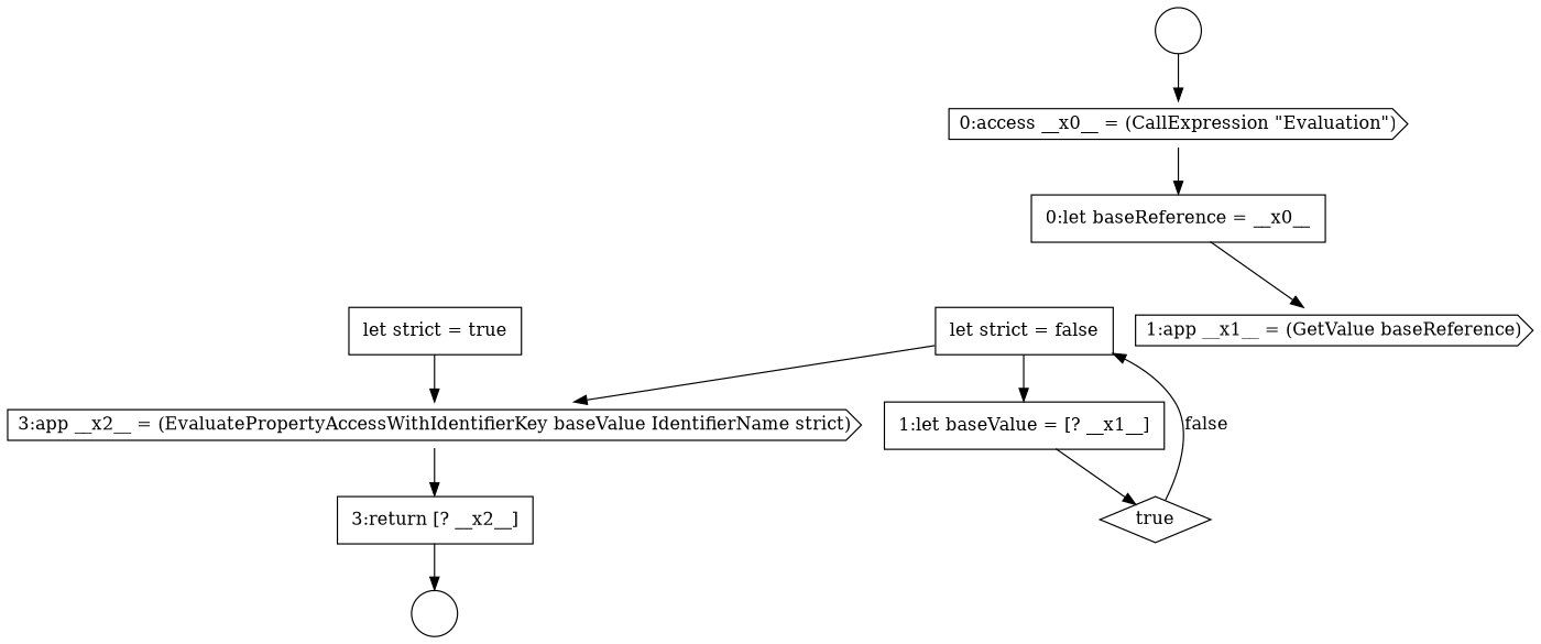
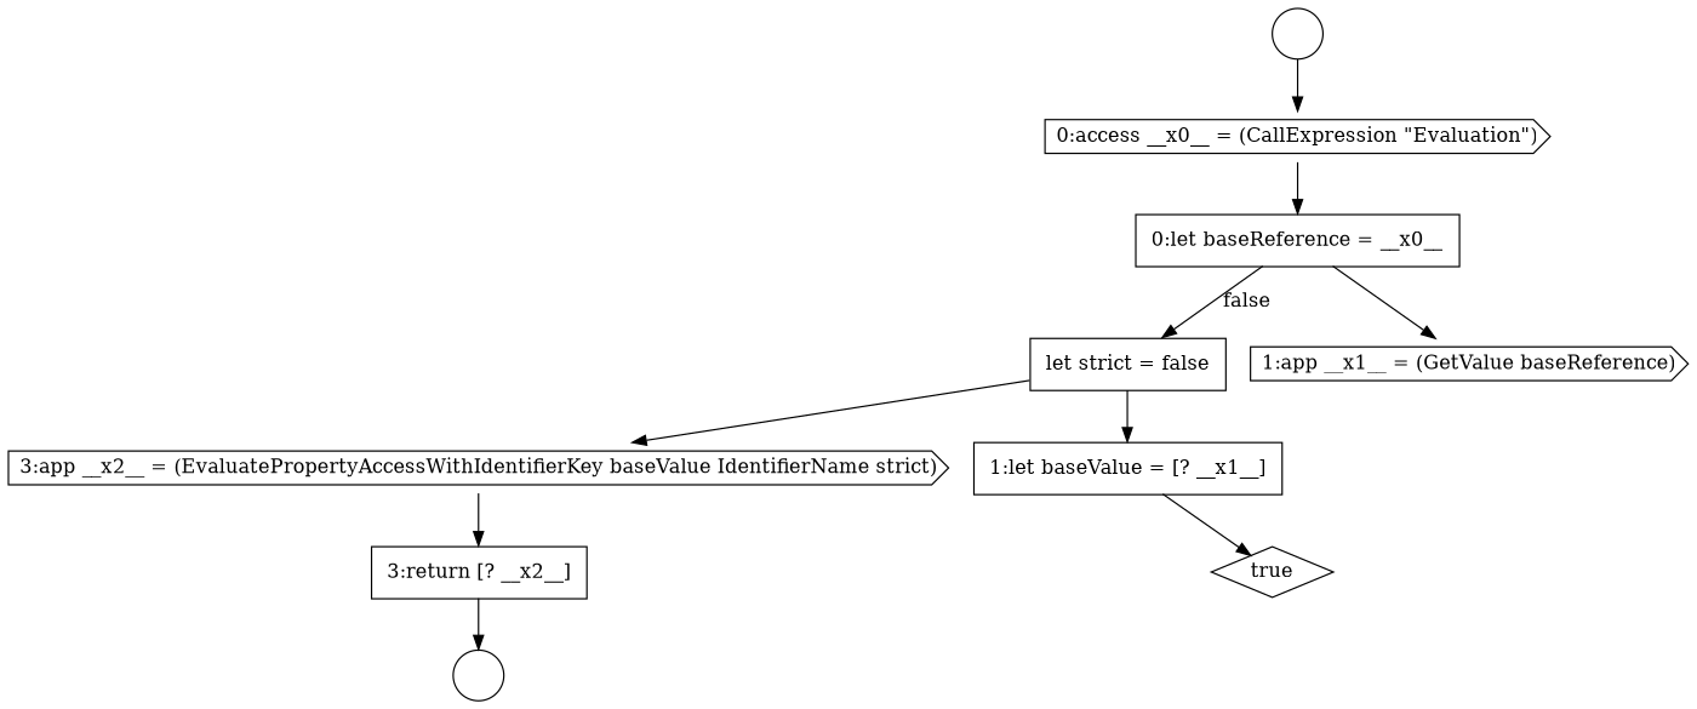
  digraph {
    node [color=black fillcolor=white shape=none style=filled]
    edge [color=black]
    n1 [label=<<font color="black">     <table border="0" cellborder="1" cellspacing="0" cellpadding="10">       <tr><td align="left">let strict = false</td></tr>     </table>   </font>> margin=0]
    n2 [label=<<font color="black">3:app __x2__ = (EvaluatePropertyAccessWithIdentifierKey baseValue IdentifierName strict)</font>> shape=cds]
    n3 [label=<<font color="black">     <table border="0" cellborder="1" cellspacing="0" cellpadding="10">       <tr><td align="left">1:let baseValue = [? __x1__]</td></tr>     </table>   </font>> margin=0]
    n4 [label=<<font color="black">     <table border="0" cellborder="1" cellspacing="0" cellpadding="10">       <tr><td align="left">3:return [? __x2__]</td></tr>     </table>   </font>> margin=0]
    n5 [label=<<font color="black">1:app __x1__ = (GetValue baseReference)</font>> shape=cds]
    n6 [label=<<font color="black">true</font>> shape=diamond]
    n7 [label=" " shape=circle]
-   n8 [label=<<font color="black">     <table border="0" cellborder="1" cellspacing="0" cellpadding="10">       <tr><td align="left">let strict = true</td></tr>     </table>   </font>> margin=0]
    n9 [label=<<font color="black">0:access __x0__ = (CallExpression &quot;Evaluation&quot;)</font>> shape=cds]
    n10 [label=<<font color="black">     <table border="0" cellborder="1" cellspacing="0" cellpadding="10">       <tr><td align="left">0:let baseReference = __x0__</td></tr>     </table>   </font>> margin=0]
    n11 [label=" " shape=circle]
    n1 -> n2
    n1 -> n3
    n2 -> n4
    n3 -> n6
    n4 -> n7
-   n6 -> n1 [label=<<font color="black">false</font>>]
-   n8 -> n2
+   n10 -> n1 [label=<<font color="black">false</font>>]
    n9 -> n10
    n10 -> n5
    n11 -> n9
  }
